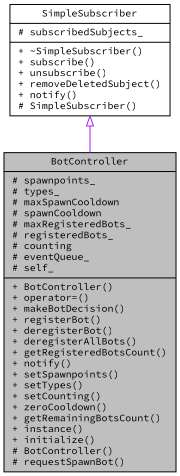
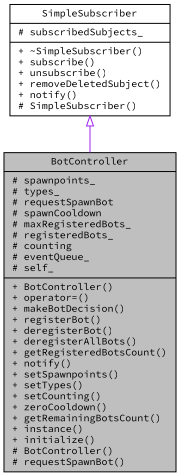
  digraph {
    fontname="Source Code Pro"
    node [color=black fontname="Source Code Pro" fontsize=10 shape=record]
-   n1 [fillcolor=grey75 fontcolor=black height=0.2 label="{BotController\n|# spawnpoints_\l# types_\l# maxSpawnCooldown\l# spawnCooldown\l# maxRegisteredBots_\l# registeredBots_\l# counting\l# eventQueue_\l# self_\l|+ BotController()\l+ operator=()\l+ makeBotDecision()\l+ registerBot()\l+ deregisterBot()\l+ deregisterAllBots()\l+ getRegisteredBotsCount()\l+ notify()\l+ setSpawnpoints()\l+ setTypes()\l+ setCounting()\l+ zeroCooldown()\l+ getRemainingBotsCount()\l+ instance()\l+ initialize()\l# BotController()\l# requestSpawnBot()\l}" style=filled width=0.4]
+   n1 [fillcolor=grey75 fontcolor=black height=0.2 label="{BotController\n|# spawnpoints_\l# types_\l# requestSpawnBot\l# spawnCooldown\l# maxRegisteredBots_\l# registeredBots_\l# counting\l# eventQueue_\l# self_\l|+ BotController()\l+ operator=()\l+ makeBotDecision()\l+ registerBot()\l+ deregisterBot()\l+ deregisterAllBots()\l+ getRegisteredBotsCount()\l+ notify()\l+ setSpawnpoints()\l+ setTypes()\l+ setCounting()\l+ zeroCooldown()\l+ getRemainingBotsCount()\l+ instance()\l+ initialize()\l# BotController()\l# requestSpawnBot()\l}" style=filled width=0.4]
    n2 [height=0.2 label="{SimpleSubscriber\n|# subscribedSubjects_\l|+ ~SimpleSubscriber()\l+ subscribe()\l+ unsubscribe()\l+ removeDeletedSubject()\l+ notify()\l# SimpleSubscriber()\l}" width=0.4]
    n2 -> n1 [arrowtail=onormal color=purple dir=back fontname="Source Code Pro" fontsize=10 labelfontname=Helvetica labelfontsize=10 style=solid]
  }
